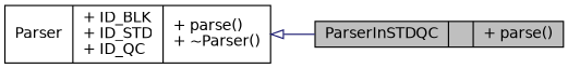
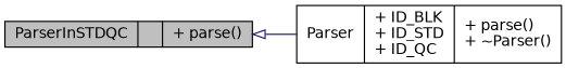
  digraph {
    rankdir=LR
    node [color=black fontname=Helvetica fontsize=12 shape=record style=filled]
    n1 [fillcolor=grey75 fontcolor=black height=0.2 label="{ParserInSTDQC\n||+ parse()\l}" width=0.4]
    n2 [fillcolor=white height=0.2 label="{Parser\n|+ ID_BLK\l+ ID_STD\l+ ID_QC\l|+ parse()\l+ ~Parser()\l}" width=0.4]
-   n2 -> n1 [arrowtail=onormal color=midnightblue dir=back fontname=Helvetica fontsize=12 labelfontname=Helvetica labelfontsize=12 style=solid]
+   n1 -> n2 [arrowtail=onormal color=midnightblue dir=back fontname=Helvetica fontsize=12 labelfontname=Helvetica labelfontsize=12 style=solid]
  }
